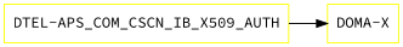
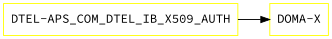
  digraph {
    rankdir=LR
    fontname="Source Code Pro"
    node [color=yellow shape=box fontname="Source Code Pro"]
-   "DTEL-APS_COM_CSCN_IB_X509_AUTH"
+   "DTEL-APS_COM_CSCN_IB_X509_AUTH" [label="DTEL-APS_COM_DTEL_IB_X509_AUTH"]
    "DOMA-X"
    "DTEL-APS_COM_CSCN_IB_X509_AUTH" -> "DOMA-X" [fontname="Source Code Pro"]
  }
